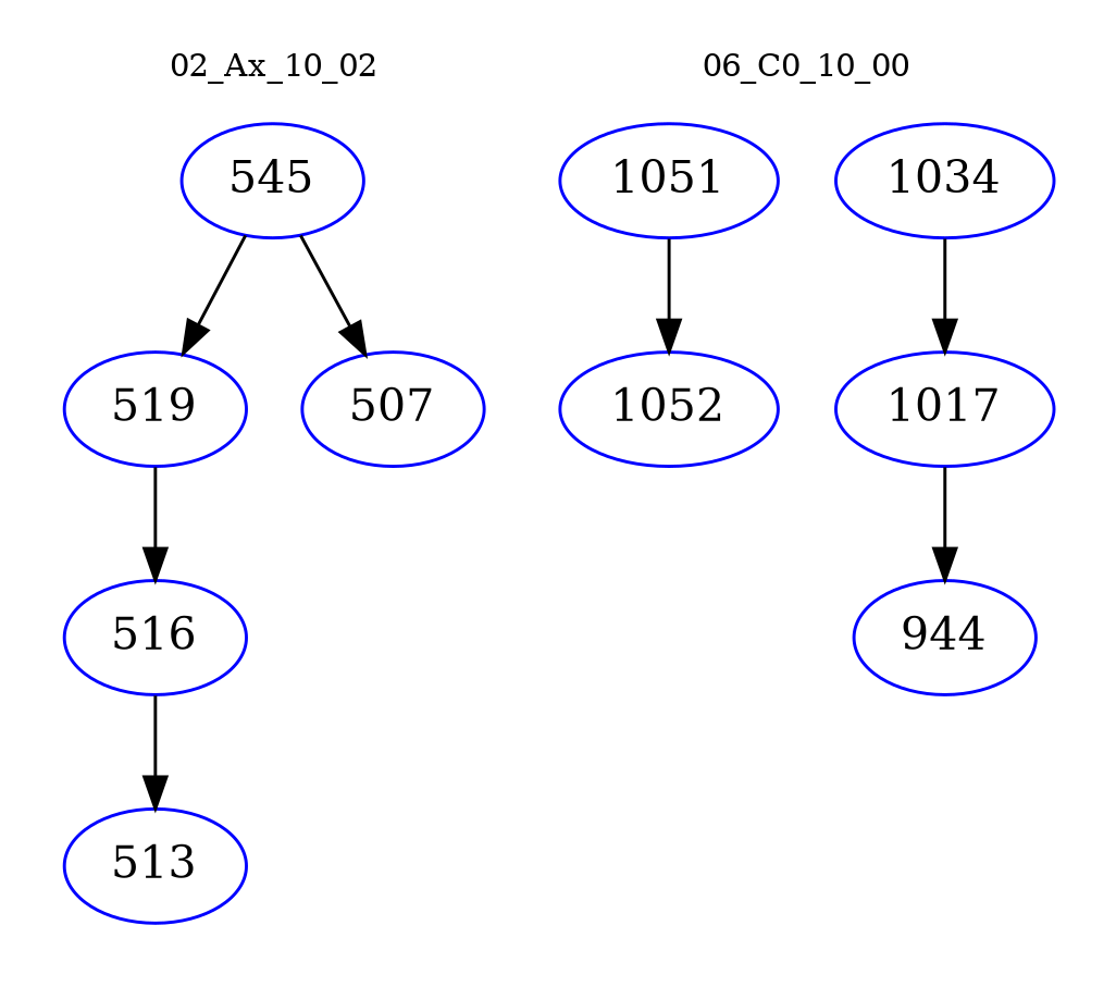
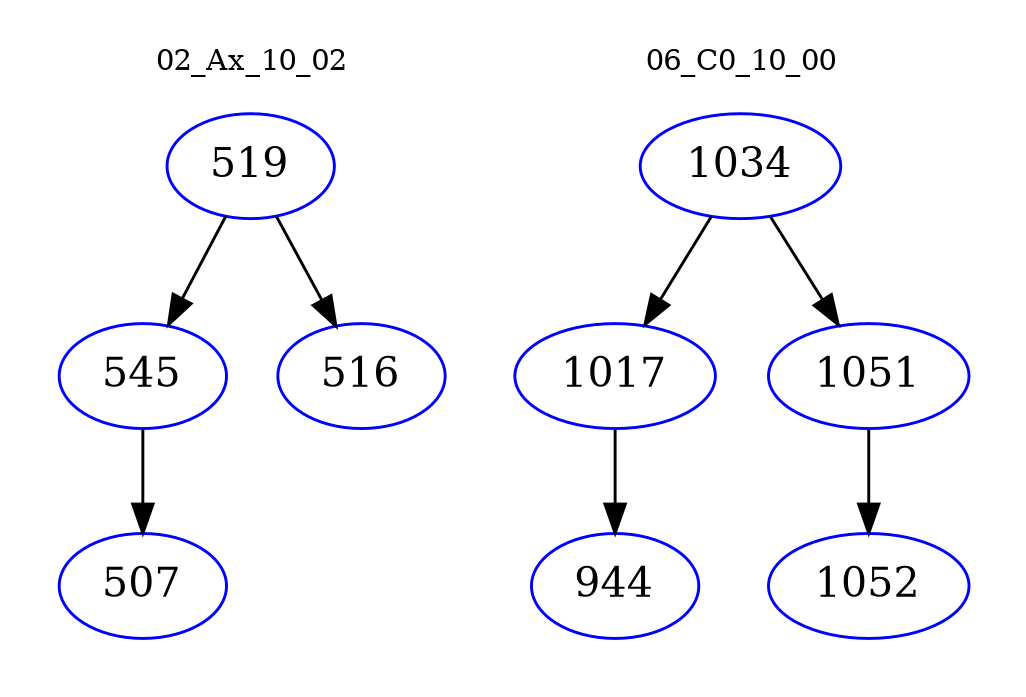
  digraph {
    node [color=blue]
    edge [color=black]
    n1 [label=519]
    n2 [label=545]
    n3 [label=516]
    n4 [label=507]
-   n5 [label=513]
    n6 [label=1034]
    n7 [label=1017]
    n8 [label=1051]
    n9 [label=944]
    n10 [label=1052]
    subgraph cluster_1 {
      color=white
      fontsize=10
      label="02_Ax_10_02"
      n1
      n2
      n3
      n4
-     n5
    }
    subgraph cluster_2 {
      color=white
      fontsize=10
      label="06_C0_10_00"
      n6
      n7
      n8
      n9
      n10
    }
-   n2 -> n1
+   n1 -> n2
    n1 -> n3
    n2 -> n4
-   n3 -> n5
    n6 -> n7
+   n6 -> n8
    n7 -> n9
    n8 -> n10
  }
